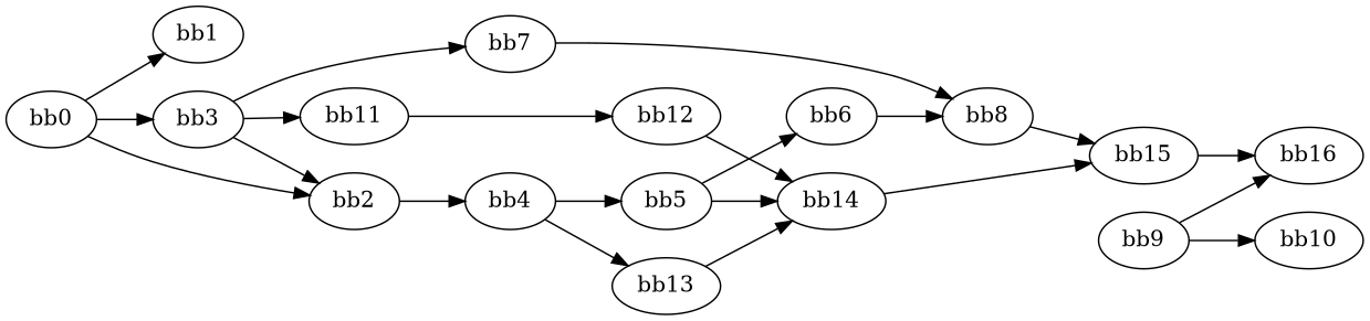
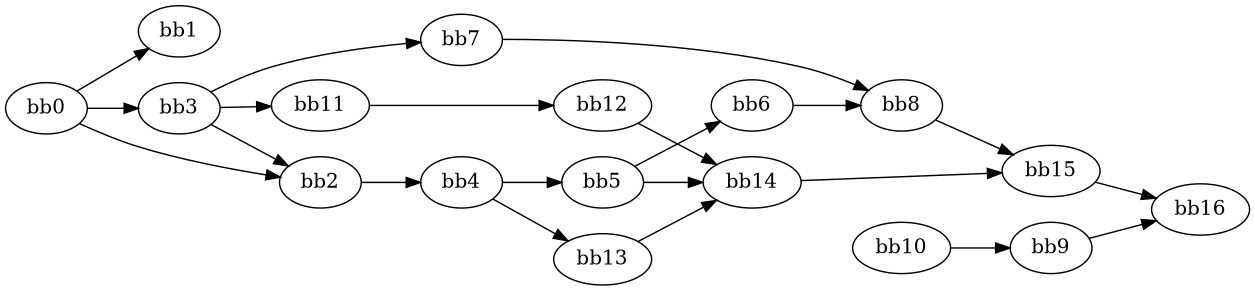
  digraph {
    rankdir=LR
    n1 [label="bb0\l"]
    n2 [label="bb1\l"]
    n3 [label="bb2\l"]
    n4 [label="bb3\l"]
    n5 [label="bb4\l"]
    n6 [label="bb7\l"]
    n7 [label="bb11\l"]
    n8 [label="bb5\l"]
    n9 [label="bb13\l"]
    n10 [label="bb8\l"]
    n11 [label="bb12\l"]
    n12 [label="bb6\l"]
    n13 [label="bb14\l"]
    n14 [label="bb15\l"]
    n15 [label="bb9\l"]
    n16 [label="bb10\l"]
    n17 [label="bb16\l"]
    n1 -> n2
    n1 -> n3
    n1 -> n4
    n3 -> n5
    n4 -> n3
    n4 -> n6
    n4 -> n7
    n5 -> n8
    n5 -> n9
    n6 -> n10
    n7 -> n11
    n8 -> n12
    n8 -> n13
    n9 -> n13
    n10 -> n14
    n11 -> n13
    n12 -> n10
    n13 -> n14
    n14 -> n17
-   n15 -> n16
+   n16 -> n15
    n15 -> n17
  }
